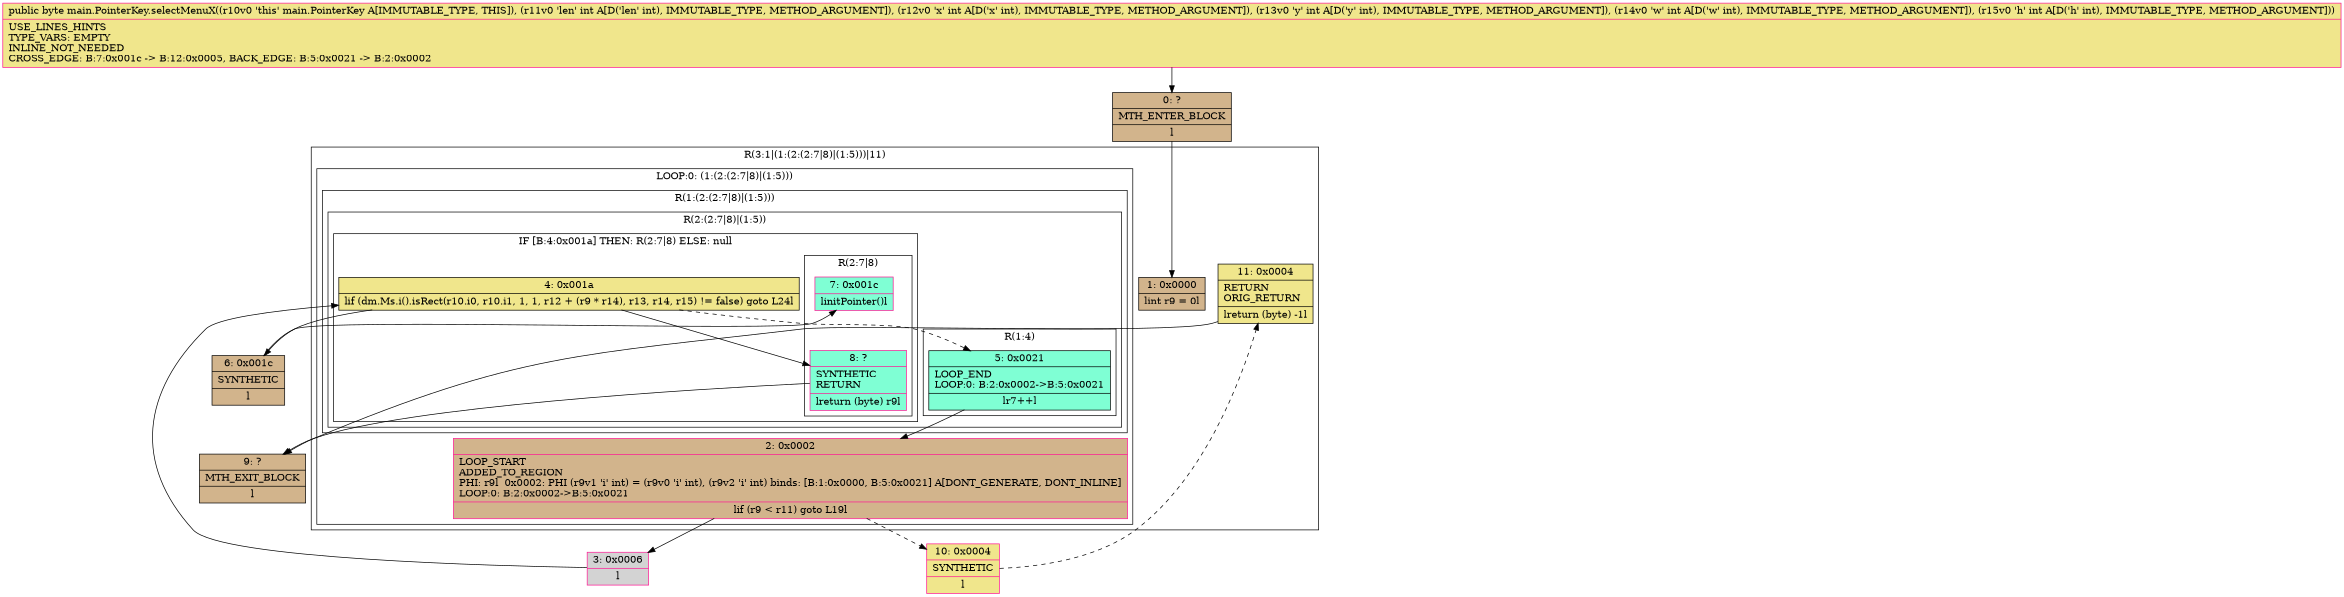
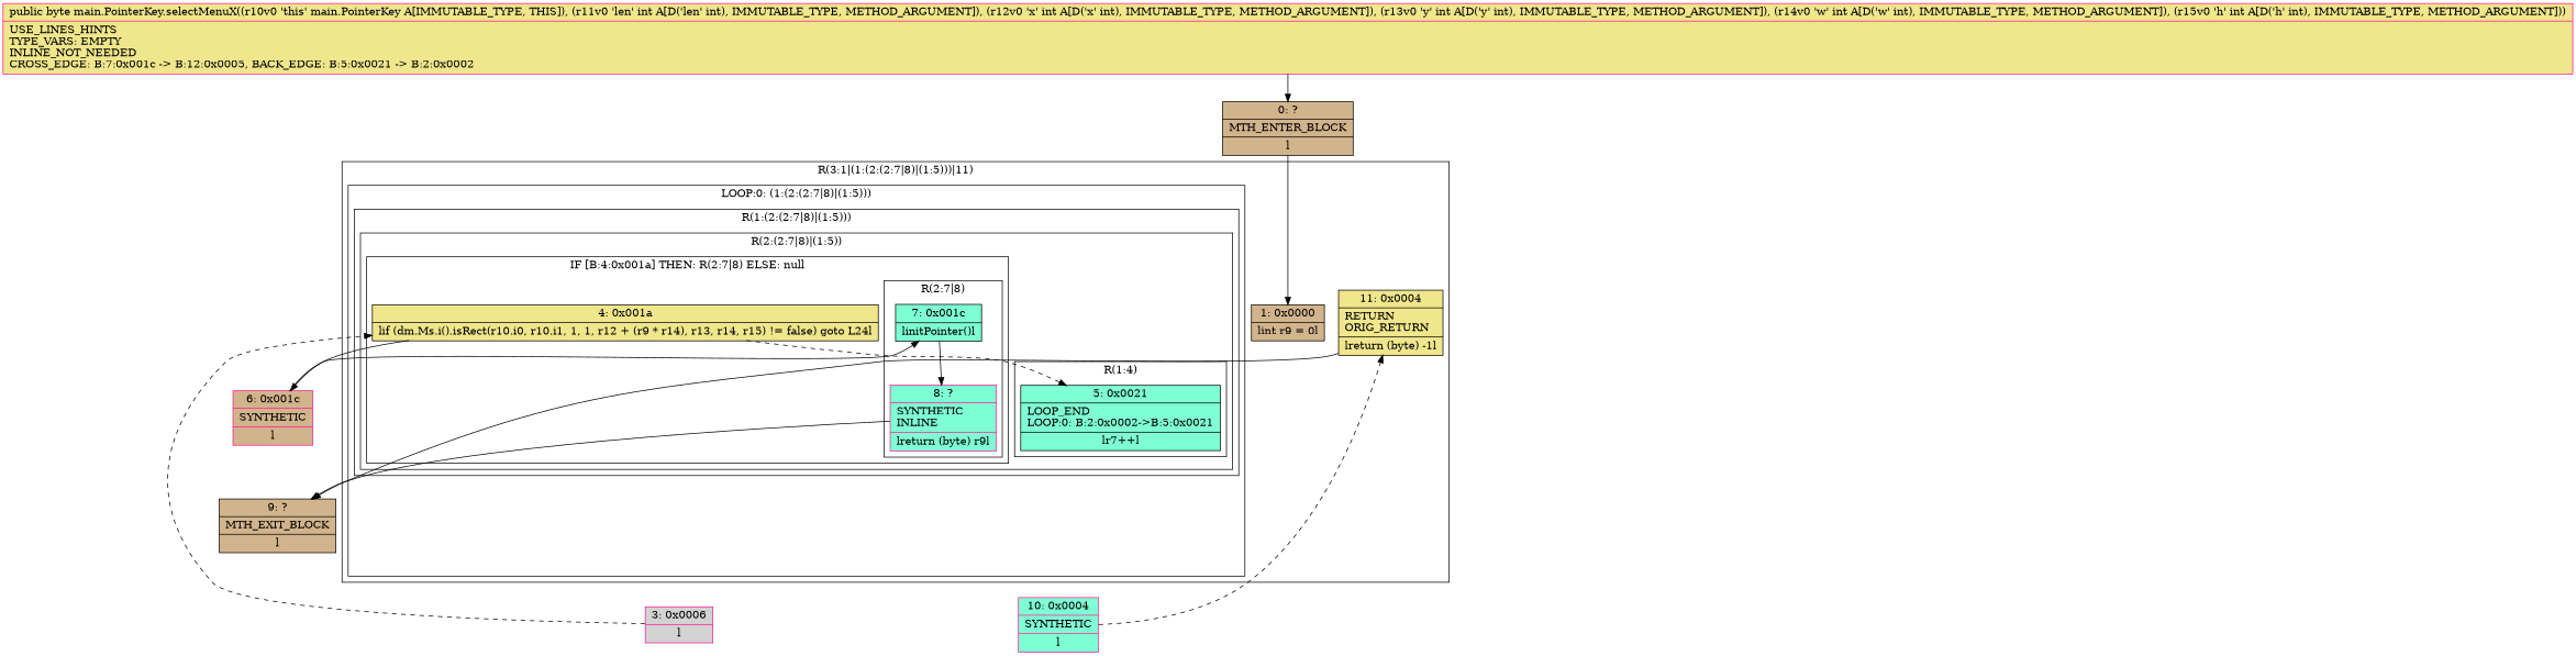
  digraph {
    node [color=deeppink fillcolor=tan shape=record style=filled]
-   n1 [fillcolor=aquamarine label="{7\:\ 0x001c|linitPointer()l}"]
-   n2 [fillcolor=aquamarine label="{8\:\ ?|SYNTHETIC\lRETURN\l|lreturn (byte) r9l}"]
+   n1 [color=black fillcolor=aquamarine label="{7\:\ 0x001c|linitPointer()l}"]
+   n2 [fillcolor=aquamarine label="{8\:\ ?|SYNTHETIC\lINLINE\l|lreturn (byte) r9l}"]
    n3 [color=black fillcolor=khaki label="{4\:\ 0x001a|lif (dm.Ms.i().isRect(r10.i0, r10.i1, 1, 1, r12 + (r9 * r14), r13, r14, r15) != false) goto L24l}"]
    n4 [color=black fillcolor=aquamarine label="{5\:\ 0x0021|LOOP_END\lLOOP:0: B:2:0x0002\-\>B:5:0x0021\l|lr7++l}"]
-   n5 [label="{2\:\ 0x0002|LOOP_START\lADDED_TO_REGION\lPHI: r9l  0x0002: PHI (r9v1 'i' int) = (r9v0 'i' int), (r9v2 'i' int) binds: [B:1:0x0000, B:5:0x0021] A[DONT_GENERATE, DONT_INLINE]\lLOOP:0: B:2:0x0002\-\>B:5:0x0021\l|lif (r9 \< r11) goto L19l}"]
    n6 [color=black label="{1\:\ 0x0000|lint r9 = 0l}"]
    n7 [color=black fillcolor=khaki label="{11\:\ 0x0004|RETURN\lORIG_RETURN\l|lreturn (byte) \-1l}"]
    n8 [color=black label="{9\:\ ?|MTH_EXIT_BLOCK\l|l}"]
-   n9 [color=black label="{6\:\ 0x001c|SYNTHETIC\l|l}"]
+   n9 [label="{6\:\ 0x001c|SYNTHETIC\l|l}"]
    n10 [fillcolor=lightgrey label="{3\:\ 0x0006|l}"]
-   n11 [fillcolor=khaki label="{10\:\ 0x0004|SYNTHETIC\l|l}"]
+   n11 [fillcolor=aquamarine label="{10\:\ 0x0004|SYNTHETIC\l|l}"]
    n12 [color=black label="{0\:\ ?|MTH_ENTER_BLOCK\l|l}"]
    n13 [fillcolor=khaki label="{public byte main.PointerKey.selectMenuX((r10v0 'this' main.PointerKey A[IMMUTABLE_TYPE, THIS]), (r11v0 'len' int A[D('len' int), IMMUTABLE_TYPE, METHOD_ARGUMENT]), (r12v0 'x' int A[D('x' int), IMMUTABLE_TYPE, METHOD_ARGUMENT]), (r13v0 'y' int A[D('y' int), IMMUTABLE_TYPE, METHOD_ARGUMENT]), (r14v0 'w' int A[D('w' int), IMMUTABLE_TYPE, METHOD_ARGUMENT]), (r15v0 'h' int A[D('h' int), IMMUTABLE_TYPE, METHOD_ARGUMENT]))  | USE_LINES_HINTS\lTYPE_VARS: EMPTY\lINLINE_NOT_NEEDED\lCROSS_EDGE: B:7:0x001c \-\> B:12:0x0005, BACK_EDGE: B:5:0x0021 \-\> B:2:0x0002\l}"]
    subgraph cluster_1 {
      label="R(3:1|(1:(2:(2:7|8)|(1:5)))|11)"
      n6
      n7
      subgraph cluster_2 {
        label="LOOP:0: (1:(2:(2:7|8)|(1:5)))"
-       n5
        subgraph cluster_3 {
          label="R(1:(2:(2:7|8)|(1:5)))"
          subgraph cluster_4 {
            label="R(2:(2:7|8)|(1:5))"
            subgraph cluster_5 {
              label="IF [B:4:0x001a] THEN: R(2:7|8) ELSE: null"
              n3
              subgraph cluster_6 {
                label="R(2:7|8)"
                n1
                n2
              }
            }
            subgraph cluster_7 {
              label="R(1:4)"
              n4
            }
          }
        }
      }
    }
-   n3 -> n2
+   n1 -> n2
    n2 -> n8
    n3 -> n4 [style=dashed]
    n3 -> n9
-   n4 -> n5
-   n5 -> n10
-   n5 -> n11 [style=dashed]
    n7 -> n8
    n9 -> n1
-   n10 -> n3
+   n10 -> n3 [style=dashed]
    n11 -> n7 [style=dashed]
    n12 -> n6
    n13 -> n12
  }
